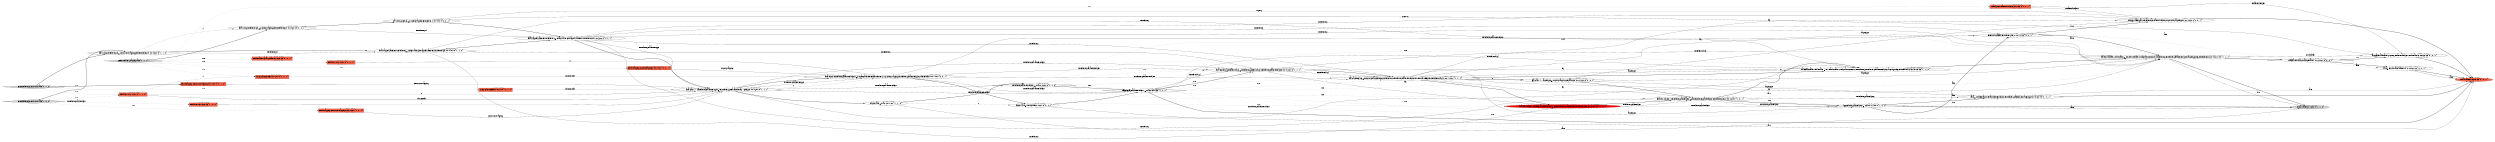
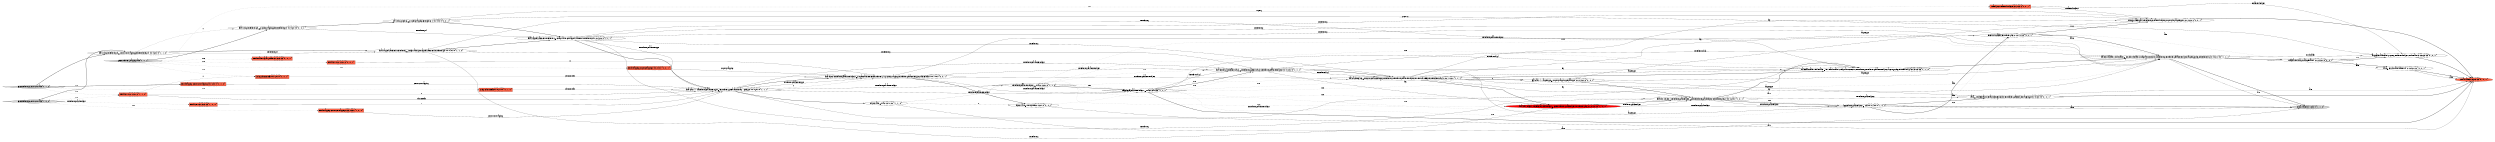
  digraph {
    rankdir=LR
    node [fillcolor=white shape=ellipse style=filled]
    edge [style=solid]
    n1 [label="final ResultLoader resultLoader = new ResultLoader(configuration,executor,nestedQuery,nestedQueryParameterObject,targetType,key,nestedBoundSql)@@@21@@@['1', '1', '1']"]
    n2 [label="lazyLoader.addLoader(property,metaResultObject,resultLoader)@@@23@@@['0', '0', '1']"]
    n3 [fillcolor=lightgray label="return value@@@15@@@['1', '1', '0']"]
    n4 [label="configuration.isLazyLoadingEnabled()@@@22@@@['0', '0', '1']" shape=diamond]
    n5 [fillcolor=tomato label="return value@@@30@@@['0', '0', '1']"]
    n6 [label="value = resultLoader.loadResult()@@@26@@@['0', '0', '1']"]
    n7 [fillcolor=tomato label="String columnPrefix@@@2@@@['0', '1', '0']" shape=box]
    n8 [label="final Class<?> nestedQueryParameterType = nestedQuery.getParameterMap().getType()@@@6@@@['1', '1', '1']"]
    n9 [label="final Object nestedQueryParameterObject = prepareParameterForNestedQuery(rs,propertyMapping,nestedQueryParameterType,columnPrefix)@@@7@@@['0', '0', '1']"]
    n10 [label="nestedQueryParameterObject != null@@@9@@@['1', '1', '1']" shape=diamond]
    n11 [label="final BoundSql nestedBoundSql = nestedQuery.getBoundSql(nestedQueryParameterObject)@@@10@@@['1', '1', '1']"]
    n12 [label="final ResultLoader resultLoader = new ResultLoader(configuration,executor,nestedQuery,nestedQueryParameterObject,targetType,key,nestedBoundSql)@@@12@@@['1', '1', '0']"]
    n13 [label="Object value = null@@@7@@@['1', '1', '0']"]
    n14 [label="nestedQueryParameterObject != null@@@8@@@['1', '1', '0']" shape=diamond]
    n15 [label="executor.deferLoad(nestedQuery,metaResultObject,property,key,targetType)@@@18@@@['0', '0', '1']"]
    n16 [fillcolor=tomato label="ResultMapping propertyMapping@@@2@@@['0', '0', '1']" shape=box]
    n17 [label="final CacheKey key = executor.createCacheKey(nestedQuery,nestedQueryParameterObject,RowBounds.DEFAULT,nestedBoundSql)@@@11@@@['1', '1', '1']"]
    n18 [label="Object value = NO_VALUE@@@8@@@['0', '0', '1']"]
    n19 [label="final List<Object> nestedQueryCacheObject = getNestedQueryCacheObject(nestedQuery,key)@@@13@@@['1', '0', '1']"]
    n20 [label="nestedQueryCacheObject != null@@@14@@@['1', '0', '1']" shape=diamond]
    n21 [label="final Class<?> targetType = propertyMapping.getJavaType()@@@12@@@['0', '0', '1']"]
    n22 [fillcolor=red label="final List<Object> nestedQueryCacheObject = getNestedQueryCacheObject(nestedQuery,key)@@@12@@@['1', '0', '0']"]
    n23 [label="executor.isCached(nestedQuery,key)@@@17@@@['0', '0', '1']" shape=diamond]
    n24 [label="final MappedStatement nestedQuery = configuration.getMappedStatement(nestedQueryId)@@@4@@@['1', '1', '0']"]
    n25 [label="final MappedStatement nestedQuery = configuration.getMappedStatement(nestedQueryId)@@@5@@@['1', '1', '1']"]
    n26 [fillcolor=tomato label="MetaObject metaResultObject@@@2@@@['0', '0', '1']" shape=box]
    n27 [label="value = resultExtractor.extractObjectFromList(nestedQueryCacheObject,targetType)@@@15@@@['0', '0', '1']"]
    n28 [fillcolor=tomato label="ResultSet rs@@@2@@@['0', '0', '1']" shape=box]
    n29 [fillcolor=tomato label="ResultSet rs@@@2@@@['1', '0', '0']" shape=box]
    n30 [fillcolor=tomato label="ResultMapping constructorMapping@@@2@@@['1', '0', '0']" shape=box]
    n31 [fillcolor=lightgray label="getNestedQueryMappingValue['0', '0', '1']" shape=diamond]
    n32 [fillcolor=tomato label="String columnPrefix@@@2@@@['0', '0', '1']" shape=box]
    n33 [fillcolor=tomato label="ResultLoaderMap lazyLoader@@@2@@@['0', '0', '1']" shape=box]
    n34 [label="final String nestedQueryId = propertyMapping.getNestedQueryId()@@@3@@@['0', '0', '1']"]
    n35 [label="final String property = propertyMapping.getProperty()@@@4@@@['0', '0', '1']"]
    n36 [fillcolor=lightgray label="getNestedQueryConstructorValue['1', '0', '0']" shape=diamond]
    n37 [fillcolor=tomato label="ResultSet rs@@@2@@@['1', '1', '0']" shape=box]
    n38 [label="final String nestedQueryId = constructorMapping.getNestedQueryId()@@@3@@@['1', '1', '0']"]
    n39 [fillcolor=tomato label="ResultMapping constructorMapping@@@2@@@['0', '1', '0']" shape=box]
    n40 [fillcolor=lightgray label="getNestedQueryConstructorValue['0', '1', '0']" shape=diamond]
    n1 -> n2 [label=resultLoader]
    n1 -> n3 [style=bold]
    n1 -> n3 [label=value]
    n1 -> n4 [style=bold]
    n2 -> n5 [style=bold]
    n4 -> n2 [style=bold]
    n4 -> n2 [label=true style=dotted]
    n4 -> n6 [style=bold]
    n4 -> n6 [label=false style=dotted]
    n6 -> n5 [style=bold]
    n6 -> n5 [label=value]
    n7 -> n8 [label=columnPrefix]
    n8 -> n9 [label=nestedQueryParameterType]
    n8 -> n9 [label=0 style=dashed]
    n8 -> n9 [style=bold]
    n8 -> n10 [label=nestedQueryParameterObject]
    n8 -> n11 [label=nestedQueryParameterObject]
    n8 -> n12 [label=nestedQueryParameterObject]
    n8 -> n13 [style=bold]
    n8 -> n14 [label=nestedQueryParameterObject]
    n9 -> n1 [label=nestedQueryParameterObject]
    n9 -> n10 [label=nestedQueryParameterObject]
    n9 -> n11 [label=nestedQueryParameterObject]
    n9 -> n17 [label=nestedQueryParameterObject]
    n9 -> n18 [style=bold]
    n10 -> n5 [style=bold]
    n10 -> n11 [label=nestedBoundSql]
    n10 -> n11 [style=bold]
    n10 -> n11 [label=true style=dotted]
    n10 -> n12 [label=nestedBoundSql]
    n10 -> n17 [label=true style=dotted]
    n10 -> n19 [label=true style=dotted]
    n10 -> n20 [label=true style=dotted]
    n10 -> n21 [label=true style=dotted]
    n11 -> n1 [label=nestedBoundSql]
    n11 -> n12 [label=key]
    n11 -> n17 [style=bold]
    n11 -> n17 [label=nestedBoundSql]
    n11 -> n22 [label=key]
    n12 -> n1 [style=bold]
    n13 -> n3 [label=value]
-   n13 -> n14 [style=bold]
+   n13 -> n14 [style=dashed]
    n13 -> n18 [label=0 style=dashed]
    n14 -> n1 [label=true style=dotted]
    n14 -> n10 [label=true style=dotted]
    n14 -> n10 [style=bold]
    n14 -> n11 [label=true style=dotted]
    n14 -> n12 [label=true style=dotted]
    n14 -> n17 [label=true style=dotted]
    n14 -> n19 [label=true style=dotted]
    n14 -> n22 [label=true style=dotted]
    n15 -> n5 [style=bold]
    n16 -> n9 [label=propertyMapping]
    n17 -> n1 [label=key]
    n17 -> n12 [style=bold]
    n17 -> n12 [label=targetType]
    n17 -> n15 [label=key]
    n17 -> n19 [label=key]
    n17 -> n20 [label=targetType]
    n17 -> n21 [style=bold]
    n17 -> n21 [label=0 style=dashed]
    n17 -> n22 [style=bold]
    n17 -> n23 [label=key]
    n18 -> n5 [label=value]
-   n18 -> n10 [style=bold]
+   n18 -> n10 [style=dotted]
    n19 -> n1 [label=false style=dotted]
    n19 -> n12 [label=false style=dotted]
    n19 -> n12 [style=bold]
    n19 -> n20 [label=true style=dotted]
    n19 -> n20 [style=bold]
    n19 -> n20 [label=nestedQueryCacheObject]
    n19 -> n27 [label=nestedQueryCacheObject]
    n20 -> n3 [style=bold]
    n20 -> n3 [label=value]
    n20 -> n23 [style=bold]
    n20 -> n23 [label=false style=dotted]
    n20 -> n27 [label=true style=dotted]
    n20 -> n27 [style=bold]
    n21 -> n1 [label=targetType]
    n21 -> n15 [label=targetType]
    n21 -> n19 [style=bold]
    n21 -> n27 [label=targetType]
    n22 -> n19 [label=nestedQueryCacheObject]
    n22 -> n19 [style=bold]
    n22 -> n20 [label=nestedQueryCacheObject]
    n23 -> n1 [label=false style=dotted]
    n23 -> n1 [style=bold]
    n23 -> n4 [label=false style=dotted]
    n23 -> n15 [style=bold]
    n23 -> n15 [label=true style=dotted]
    n24 -> n11 [label=nestedQuery]
    n24 -> n12 [label=nestedQuery]
    n24 -> n22 [label=nestedQuery]
    n24 -> n25 [style=bold]
    n25 -> n1 [label=nestedQuery]
    n25 -> n8 [label=nestedQueryParameterType]
    n25 -> n8 [style=bold]
    n25 -> n15 [label=nestedQuery]
    n25 -> n17 [label=nestedQuery]
    n25 -> n19 [label=nestedQuery]
    n25 -> n23 [label=nestedQuery]
    n26 -> n2 [label=metaResultObject]
    n26 -> n15 [label=metaResultObject]
    n27 -> n5 [label=value]
    n27 -> n5 [style=bold]
    n28 -> n9 [label=rs]
    n29 -> n8 [label=rs]
    n30 -> n8 [label=constructorMapping]
    n31 -> n16 [label=true style=dotted]
    n31 -> n26 [label=true style=dotted]
    n31 -> n28 [label=true style=dotted]
    n31 -> n32 [label=true style=dotted]
    n31 -> n33 [label=true style=dotted]
    n31 -> n34 [style=bold]
    n32 -> n9 [label=columnPrefix]
    n34 -> n25 [label=nestedQueryId]
    n34 -> n35 [style=bold]
    n35 -> n2 [label=property]
    n35 -> n15 [label=property]
    n35 -> n25 [style=bold]
    n36 -> n29 [label=nestedQueryCacheObject style=dotted]
    n36 -> n30 [label=true style=dotted]
    n36 -> n37 [label=true style=dotted]
    n36 -> n38 [style=bold]
    n37 -> n8 [label=columnPrefix]
    n37 -> n8 [label=rs]
    n37 -> n32 [label=0 style=dashed]
    n38 -> n24 [style=bold]
    n38 -> n24 [label=nestedQueryId]
    n38 -> n34 [label=0 style=dashed]
    n39 -> n8 [label=constructorMapping]
    n40 -> n7 [label=true style=dotted]
    n40 -> n37 [label=true style=dotted]
    n40 -> n38 [style=bold]
    n40 -> n39 [label=true style=bold]
  }
